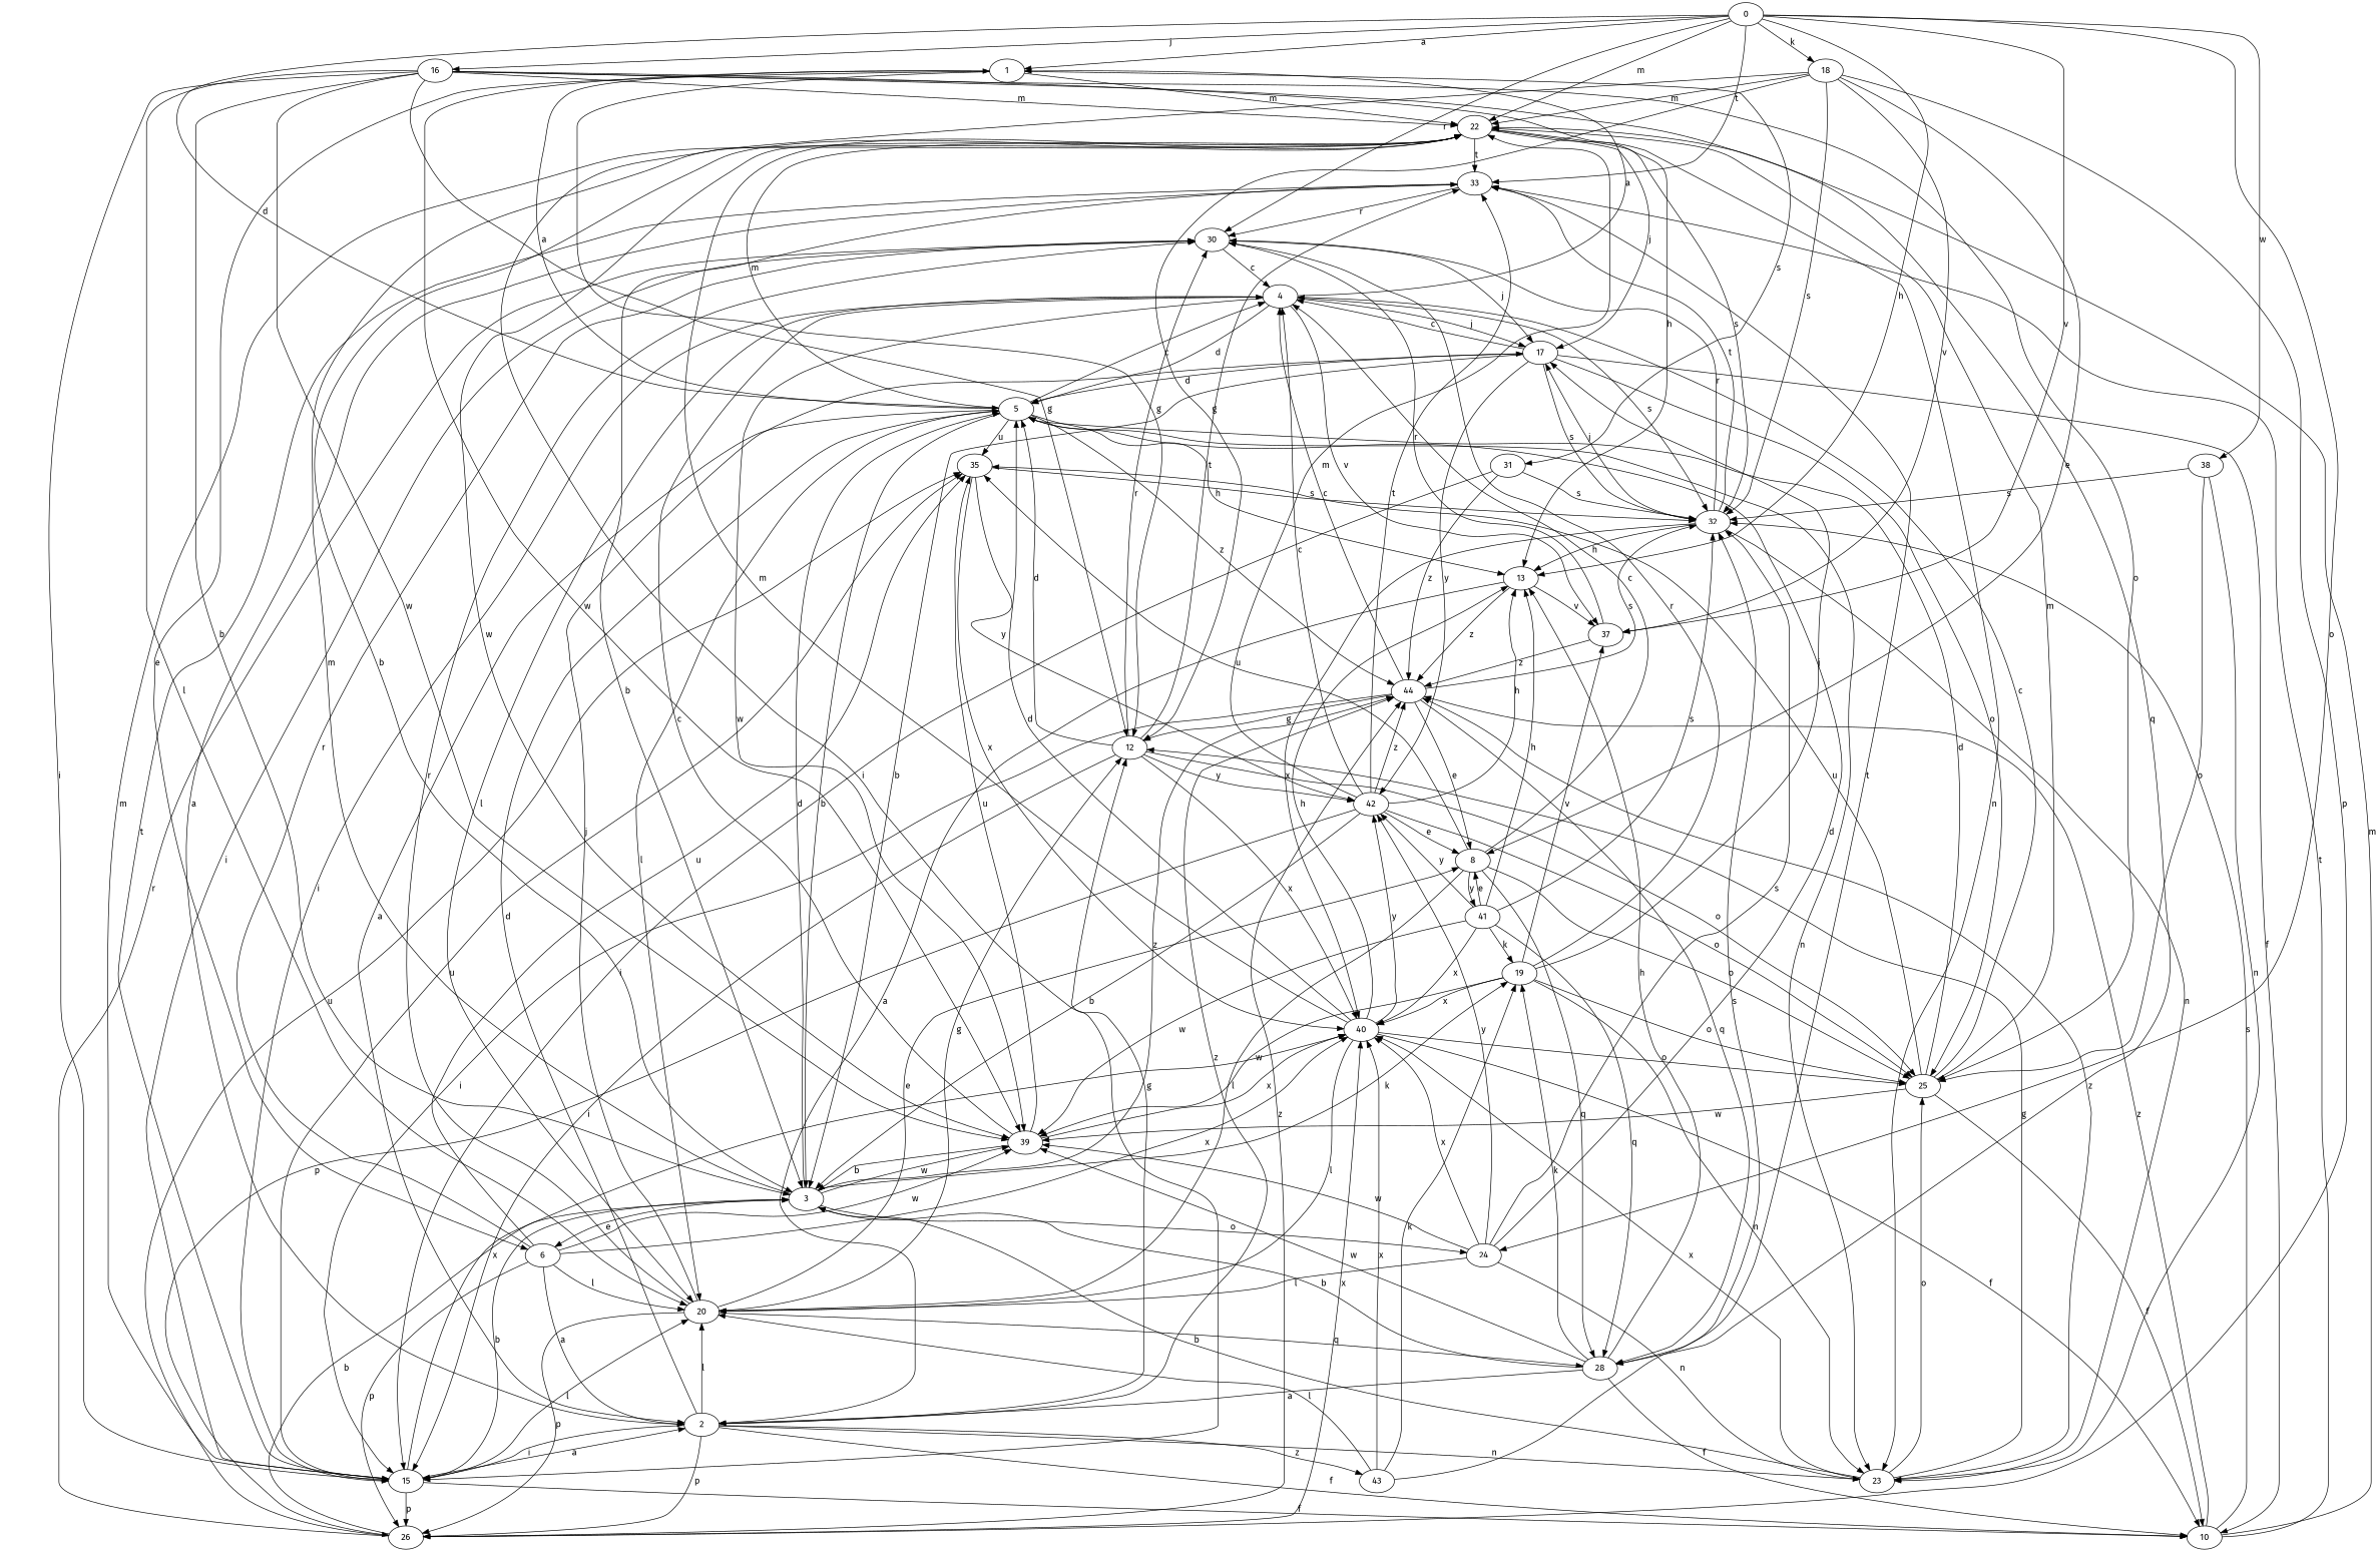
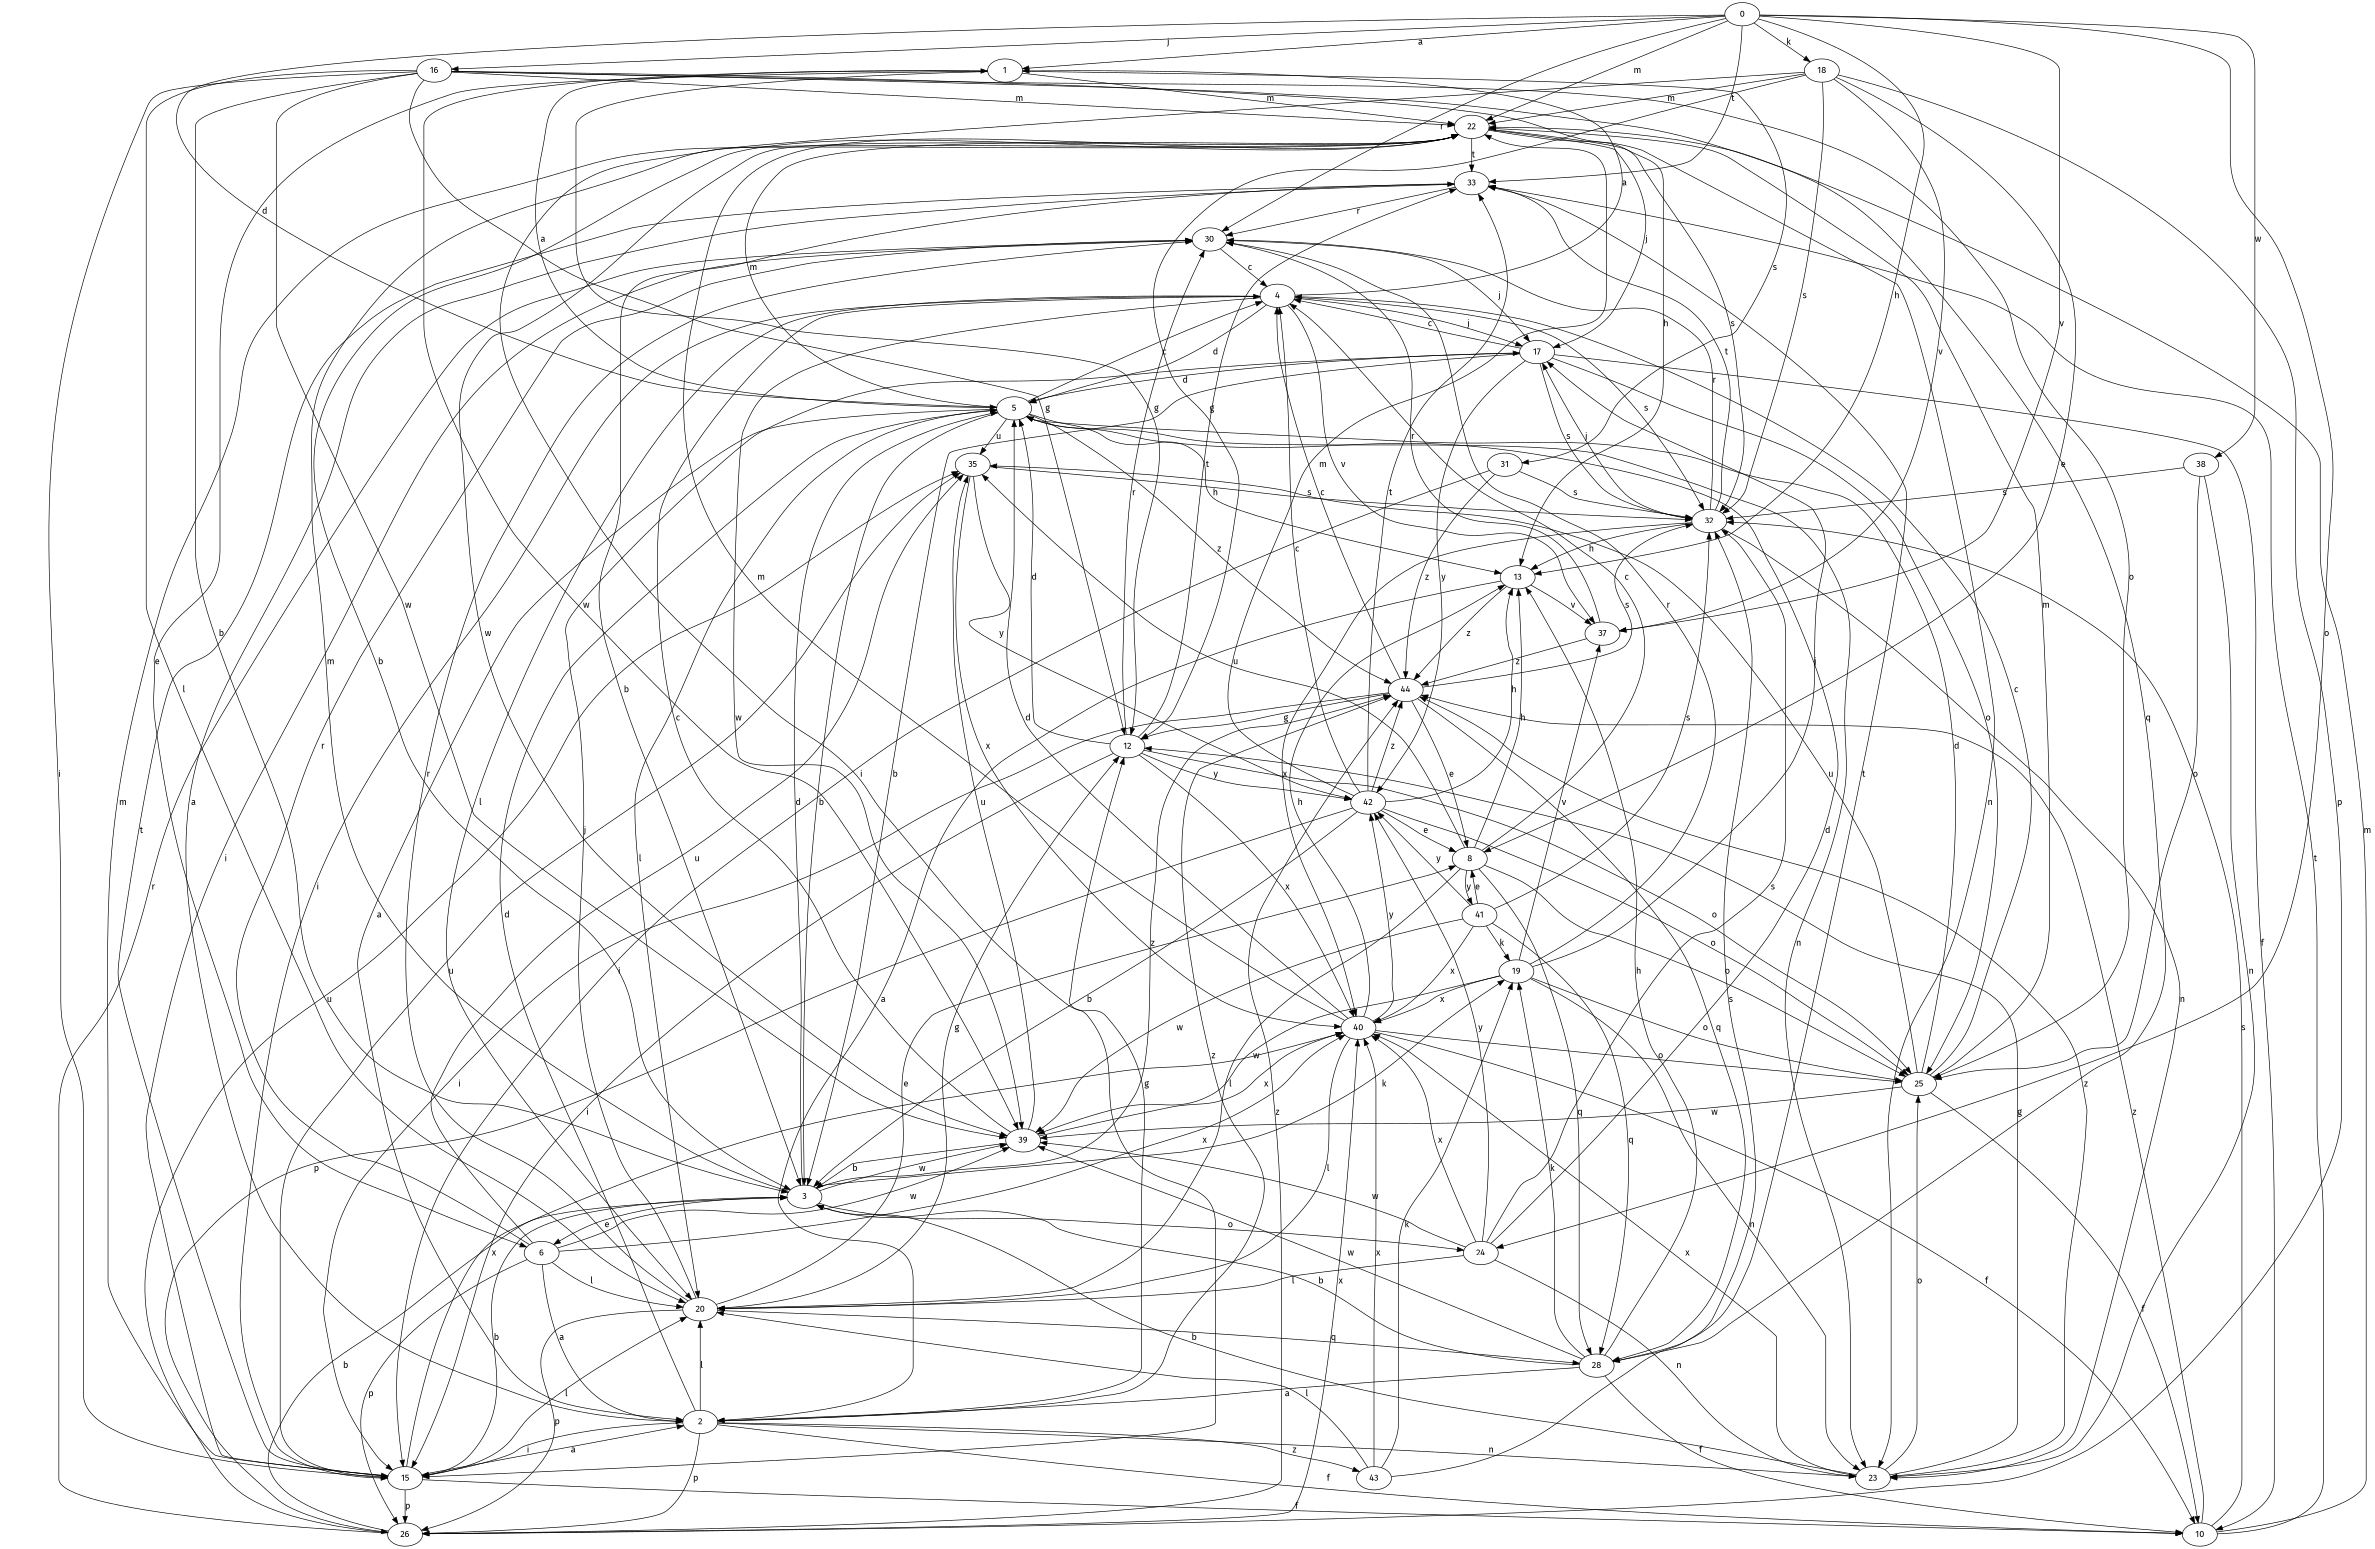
  strict digraph {
    fontname="Fira Sans"
    node [fontname="Fira Sans"]
    edge [fontname="Fira Sans"]
    0
    1
    5
    13
    16
    18
    22
    24
    30
    33
    37
    38
    6
    12
    31
    39
    2
    20
    23
    44
    3
    4
    35
    15
    25
    28
    26
    32
    8
    17
    40
    42
    10
    43
    19
    41
    0 -> 1 [label=a]
    0 -> 5 [label=d]
    0 -> 13 [label=h]
    0 -> 16 [label=j]
    0 -> 18 [label=k]
    0 -> 22 [label=m]
    0 -> 24 [label=o]
    0 -> 30 [label=r]
    0 -> 33 [label=t]
    0 -> 37 [label=v]
    0 -> 38 [label=w]
    1 -> 22 [label=m]
    1 -> 6 [label=e]
    1 -> 12 [label=g]
    1 -> 31 [label=s]
    1 -> 39 [label=w]
    5 -> 1 [label=a]
    5 -> 13 [label=h]
    5 -> 22 [label=m]
    5 -> 2 [label=a]
    5 -> 20 [label=l]
    5 -> 23 [label=n]
    5 -> 44 [label=z]
    5 -> 3 [label=b]
    5 -> 4 [label=c]
    5 -> 35 [label=u]
    13 -> 37 [label=v]
    13 -> 2 [label=a]
    13 -> 44 [label=z]
    16 -> 13 [label=h]
    16 -> 22 [label=m]
    16 -> 12 [label=g]
    16 -> 39 [label=w]
    16 -> 20 [label=l]
    16 -> 3 [label=b]
    16 -> 15 [label=i]
    16 -> 25 [label=o]
    16 -> 28 [label=q]
    18 -> 22 [label=m]
    18 -> 37 [label=v]
    18 -> 12 [label=g]
    18 -> 15 [label=i]
    18 -> 26 [label=p]
    18 -> 32 [label=s]
    18 -> 8 [label=e]
    22 -> 33 [label=t]
    22 -> 39 [label=w]
    22 -> 23 [label=n]
    22 -> 3 [label=b]
    22 -> 32 [label=s]
    22 -> 17 [label=j]
    24 -> 5 [label=d]
    24 -> 39 [label=w]
    24 -> 20 [label=l]
    24 -> 23 [label=n]
    24 -> 32 [label=s]
    24 -> 40 [label=x]
    24 -> 42 [label=y]
    30 -> 4 [label=c]
    30 -> 15 [label=i]
    30 -> 17 [label=j]
    33 -> 30 [label=r]
    33 -> 2 [label=a]
    33 -> 3 [label=b]
    37 -> 30 [label=r]
    37 -> 44 [label=z]
    38 -> 23 [label=n]
    38 -> 25 [label=o]
    38 -> 32 [label=s]
    6 -> 30 [label=r]
    6 -> 39 [label=w]
    6 -> 2 [label=a]
    6 -> 20 [label=l]
    6 -> 35 [label=u]
    6 -> 26 [label=p]
    6 -> 40 [label=x]
    12 -> 5 [label=d]
    12 -> 30 [label=r]
    12 -> 33 [label=t]
    12 -> 15 [label=i]
    12 -> 25 [label=o]
    12 -> 40 [label=x]
    12 -> 42 [label=y]
    31 -> 44 [label=z]
    31 -> 15 [label=i]
    31 -> 32 [label=s]
    39 -> 3 [label=b]
    39 -> 4 [label=c]
    39 -> 35 [label=u]
    39 -> 40 [label=x]
    2 -> 5 [label=d]
    2 -> 12 [label=g]
    2 -> 20 [label=l]
    2 -> 23 [label=n]
    2 -> 44 [label=z]
    2 -> 15 [label=i]
    2 -> 26 [label=p]
    2 -> 10 [label=f]
    2 -> 43 [label=z]
    20 -> 30 [label=r]
    20 -> 12 [label=g]
    20 -> 28 [label=q]
    20 -> 26 [label=p]
    20 -> 8 [label=e]
    20 -> 17 [label=j]
    23 -> 12 [label=g]
    23 -> 44 [label=z]
    23 -> 3 [label=b]
    23 -> 25 [label=o]
    23 -> 40 [label=x]
    44 -> 12 [label=g]
    44 -> 4 [label=c]
    44 -> 15 [label=i]
    44 -> 28 [label=q]
    44 -> 32 [label=s]
    44 -> 8 [label=e]
    3 -> 5 [label=d]
    3 -> 22 [label=m]
    3 -> 24 [label=o]
    3 -> 6 [label=e]
    3 -> 39 [label=w]
    3 -> 44 [label=z]
    3 -> 19 [label=k]
    4 -> 1 [label=a]
    4 -> 5 [label=d]
    4 -> 37 [label=v]
    4 -> 39 [label=w]
    4 -> 20 [label=l]
    4 -> 15 [label=i]
    4 -> 32 [label=s]
    4 -> 17 [label=j]
    35 -> 32 [label=s]
    35 -> 40 [label=x]
    35 -> 42 [label=y]
    15 -> 22 [label=m]
    15 -> 33 [label=t]
    15 -> 2 [label=a]
    15 -> 20 [label=l]
    15 -> 3 [label=b]
    15 -> 35 [label=u]
    15 -> 26 [label=p]
    15 -> 40 [label=x]
    15 -> 10 [label=f]
    25 -> 5 [label=d]
    25 -> 22 [label=m]
    25 -> 39 [label=w]
    25 -> 4 [label=c]
    25 -> 35 [label=u]
    25 -> 10 [label=f]
    28 -> 13 [label=h]
    28 -> 33 [label=t]
    28 -> 39 [label=w]
    28 -> 2 [label=a]
    28 -> 3 [label=b]
    28 -> 10 [label=f]
    28 -> 19 [label=k]
    26 -> 30 [label=r]
    26 -> 44 [label=z]
    26 -> 3 [label=b]
    26 -> 35 [label=u]
    26 -> 40 [label=x]
    32 -> 13 [label=h]
    32 -> 30 [label=r]
    32 -> 33 [label=t]
    32 -> 23 [label=n]
    32 -> 17 [label=j]
    32 -> 40 [label=x]
    8 -> 20 [label=l]
    8 -> 4 [label=c]
    8 -> 35 [label=u]
    8 -> 25 [label=o]
    8 -> 28 [label=q]
    8 -> 41 [label=y]
    17 -> 5 [label=d]
    17 -> 3 [label=b]
    17 -> 4 [label=c]
    17 -> 25 [label=o]
    17 -> 32 [label=s]
    17 -> 42 [label=y]
    17 -> 10 [label=f]
    40 -> 5 [label=d]
    40 -> 13 [label=h]
    40 -> 22 [label=m]
    40 -> 20 [label=l]
    40 -> 25 [label=o]
    40 -> 42 [label=y]
    40 -> 10 [label=f]
    42 -> 13 [label=h]
    42 -> 22 [label=m]
    42 -> 33 [label=t]
    42 -> 44 [label=z]
    42 -> 3 [label=b]
    42 -> 4 [label=c]
    42 -> 25 [label=o]
    42 -> 26 [label=p]
    42 -> 8 [label=e]
    10 -> 22 [label=m]
    10 -> 33 [label=t]
    10 -> 44 [label=z]
    10 -> 32 [label=s]
    43 -> 20 [label=l]
    43 -> 32 [label=s]
    43 -> 40 [label=x]
    43 -> 19 [label=k]
    19 -> 30 [label=r]
    19 -> 37 [label=v]
    19 -> 39 [label=w]
    19 -> 23 [label=n]
    19 -> 25 [label=o]
    19 -> 17 [label=j]
    19 -> 40 [label=x]
-   41 -> 13 [label=h]
+   8 -> 13 [label=h]
    41 -> 39 [label=w]
    41 -> 28 [label=q]
    41 -> 32 [label=s]
    41 -> 8 [label=e]
    41 -> 40 [label=x]
    41 -> 42 [label=y]
    41 -> 19 [label=k]
  }
